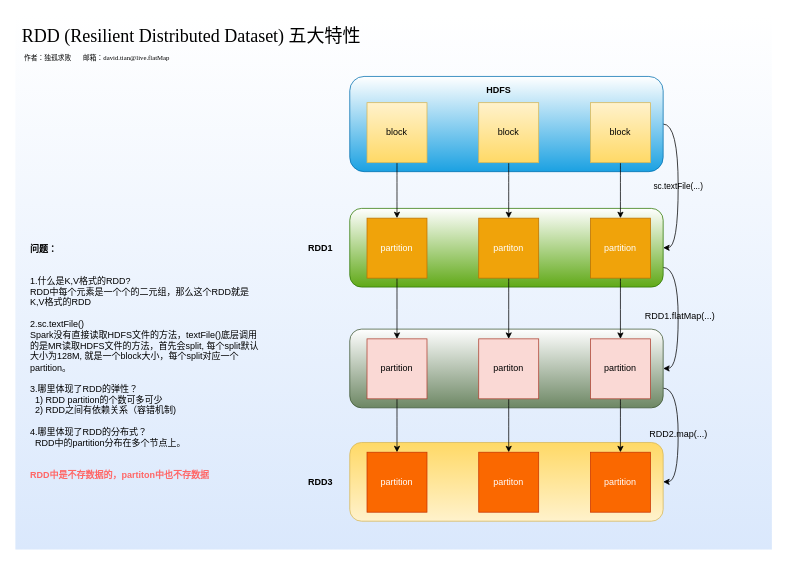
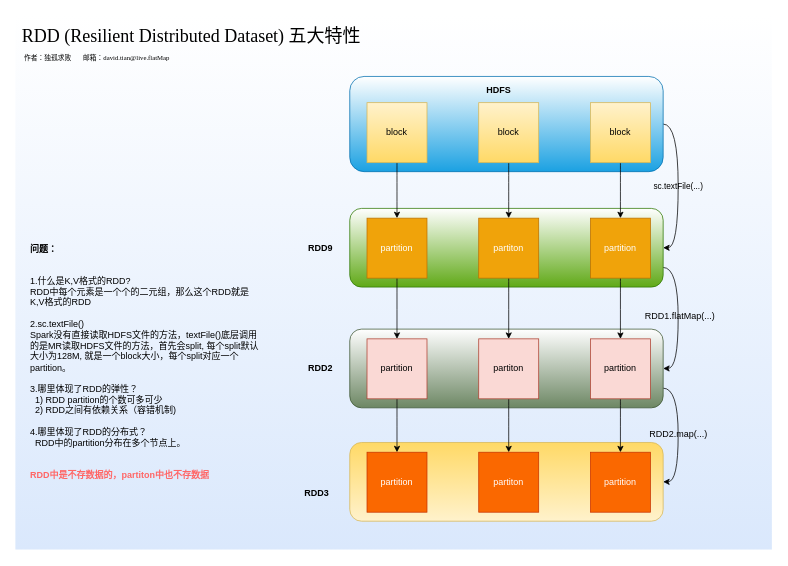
  <mxCell id="0" />
  <mxCell id="1" parent="0" />
  <mxCell id="2" value="" style="rounded=0;whiteSpace=wrap;html=1;fontSize=10;align=left;fillColor=#dae8fc;strokeColor=none;gradientColor=#ffffff;gradientDirection=north;" vertex="1" parent="1"><mxGeometry x="20" y="20" width="1009" height="712" as="geometry" /></mxCell>
  <mxCell id="3" value="" style="rounded=1;whiteSpace=wrap;html=1;fillColor=#fff2cc;strokeColor=#d6b656;gradientDirection=north;gradientColor=#ffd966;" vertex="1" parent="1"><mxGeometry x="466" y="589.2" width="418" height="105" as="geometry" /></mxCell>
  <mxCell id="4" value="&lt;span style=&quot;font-size: 12px&quot;&gt;RDD2.map(...)&lt;/span&gt;" style="edgeStyle=orthogonalEdgeStyle;curved=1;rounded=0;orthogonalLoop=1;jettySize=auto;html=1;exitX=1;exitY=0.75;exitDx=0;exitDy=0;entryX=1;entryY=0.5;entryDx=0;entryDy=0;labelBackgroundColor=none;" edge="1" parent="1" source="5" target="3"><mxGeometry relative="1" as="geometry" /></mxCell>
  <mxCell id="5" value="" style="rounded=1;whiteSpace=wrap;html=1;fillColor=#6d8764;strokeColor=#3A5431;fontColor=#ffffff;gradientColor=#ffffff;gradientDirection=north;" vertex="1" parent="1"><mxGeometry x="466" y="438" width="418" height="105" as="geometry" /></mxCell>
  <mxCell id="6" style="edgeStyle=orthogonalEdgeStyle;curved=1;rounded=0;orthogonalLoop=1;jettySize=auto;html=1;exitX=1;exitY=0.75;exitDx=0;exitDy=0;entryX=1;entryY=0.5;entryDx=0;entryDy=0;" edge="1" parent="1" source="8" target="5"><mxGeometry relative="1" as="geometry" /></mxCell>
  <mxCell id="7" value="RDD1.flatMap(...)" style="text;html=1;align=center;verticalAlign=middle;resizable=0;points=[];labelBackgroundColor=none;" vertex="1" connectable="0" parent="6"><mxGeometry x="-0.025" y="1" relative="1" as="geometry"><mxPoint as="offset" /></mxGeometry></mxCell>
  <mxCell id="8" value="" style="rounded=1;whiteSpace=wrap;html=1;fillColor=#60a917;strokeColor=#2D7600;fontColor=#ffffff;gradientColor=#ffffff;gradientDirection=north;" vertex="1" parent="1"><mxGeometry x="466" y="277" width="418" height="105" as="geometry" /></mxCell>
  <mxCell id="9" value="sc.textFile(...)" style="edgeStyle=orthogonalEdgeStyle;curved=1;rounded=0;orthogonalLoop=1;jettySize=auto;html=1;exitX=1;exitY=0.5;exitDx=0;exitDy=0;entryX=1;entryY=0.5;entryDx=0;entryDy=0;labelBackgroundColor=none;" edge="1" parent="1" source="10" target="8"><mxGeometry relative="1" as="geometry" /></mxCell>
  <mxCell id="10" value="" style="rounded=1;whiteSpace=wrap;html=1;fillColor=#1ba1e2;strokeColor=#006EAF;fontColor=#ffffff;gradientColor=#ffffff;gradientDirection=north;" vertex="1" parent="1"><mxGeometry x="466" y="101" width="418" height="127" as="geometry" /></mxCell>
  <mxCell id="11" style="edgeStyle=orthogonalEdgeStyle;curved=1;rounded=0;orthogonalLoop=1;jettySize=auto;html=1;exitX=0.5;exitY=1;exitDx=0;exitDy=0;entryX=0.5;entryY=0;entryDx=0;entryDy=0;" edge="1" parent="1" source="12" target="18"><mxGeometry relative="1" as="geometry" /></mxCell>
  <mxCell id="12" value="block" style="whiteSpace=wrap;html=1;aspect=fixed;fillColor=#fff2cc;strokeColor=#d6b656;gradientColor=#ffd966;" vertex="1" parent="1"><mxGeometry x="489" y="136" width="80" height="80" as="geometry" /></mxCell>
  <mxCell id="13" style="edgeStyle=orthogonalEdgeStyle;curved=1;rounded=0;orthogonalLoop=1;jettySize=auto;html=1;exitX=0.5;exitY=1;exitDx=0;exitDy=0;entryX=0.5;entryY=0;entryDx=0;entryDy=0;" edge="1" parent="1" source="14" target="20"><mxGeometry relative="1" as="geometry" /></mxCell>
  <mxCell id="14" value="block" style="whiteSpace=wrap;html=1;aspect=fixed;fillColor=#fff2cc;strokeColor=#d6b656;gradientColor=#ffd966;" vertex="1" parent="1"><mxGeometry x="638" y="136" width="80" height="80" as="geometry" /></mxCell>
  <mxCell id="15" style="edgeStyle=orthogonalEdgeStyle;curved=1;rounded=0;orthogonalLoop=1;jettySize=auto;html=1;exitX=0.5;exitY=1;exitDx=0;exitDy=0;" edge="1" parent="1" source="16" target="22"><mxGeometry relative="1" as="geometry" /></mxCell>
  <mxCell id="16" value="block" style="whiteSpace=wrap;html=1;aspect=fixed;fillColor=#fff2cc;strokeColor=#d6b656;gradientColor=#ffd966;" vertex="1" parent="1"><mxGeometry x="787" y="136" width="80" height="80" as="geometry" /></mxCell>
  <mxCell id="17" style="edgeStyle=orthogonalEdgeStyle;curved=1;rounded=0;orthogonalLoop=1;jettySize=auto;html=1;entryX=0.5;entryY=0;entryDx=0;entryDy=0;" edge="1" parent="1" source="18" target="24"><mxGeometry relative="1" as="geometry" /></mxCell>
  <mxCell id="18" value="partition" style="whiteSpace=wrap;html=1;aspect=fixed;fillColor=#f0a30a;strokeColor=#BD7000;fontColor=#ffffff;" vertex="1" parent="1"><mxGeometry x="489" y="290" width="80" height="80" as="geometry" /></mxCell>
  <mxCell id="19" style="edgeStyle=orthogonalEdgeStyle;curved=1;rounded=0;orthogonalLoop=1;jettySize=auto;html=1;" edge="1" parent="1" source="20" target="26"><mxGeometry relative="1" as="geometry" /></mxCell>
  <mxCell id="20" value="partiton" style="whiteSpace=wrap;html=1;aspect=fixed;fillColor=#f0a30a;strokeColor=#BD7000;fontColor=#ffffff;" vertex="1" parent="1"><mxGeometry x="638" y="290" width="80" height="80" as="geometry" /></mxCell>
  <mxCell id="21" style="edgeStyle=orthogonalEdgeStyle;curved=1;rounded=0;orthogonalLoop=1;jettySize=auto;html=1;exitX=0.5;exitY=1;exitDx=0;exitDy=0;" edge="1" parent="1" source="22" target="28"><mxGeometry relative="1" as="geometry" /></mxCell>
  <mxCell id="22" value="partition" style="whiteSpace=wrap;html=1;aspect=fixed;fillColor=#f0a30a;strokeColor=#BD7000;fontColor=#ffffff;" vertex="1" parent="1"><mxGeometry x="787" y="290" width="80" height="80" as="geometry" /></mxCell>
  <mxCell id="23" style="edgeStyle=orthogonalEdgeStyle;curved=1;rounded=0;orthogonalLoop=1;jettySize=auto;html=1;exitX=0.5;exitY=1;exitDx=0;exitDy=0;" edge="1" parent="1" source="24" target="31"><mxGeometry relative="1" as="geometry" /></mxCell>
  <mxCell id="24" value="partition" style="whiteSpace=wrap;html=1;aspect=fixed;fillColor=#fad9d5;strokeColor=#ae4132;" vertex="1" parent="1"><mxGeometry x="489" y="451" width="80" height="80" as="geometry" /></mxCell>
  <mxCell id="25" style="edgeStyle=orthogonalEdgeStyle;curved=1;rounded=0;orthogonalLoop=1;jettySize=auto;html=1;exitX=0.5;exitY=1;exitDx=0;exitDy=0;entryX=0.5;entryY=0;entryDx=0;entryDy=0;" edge="1" parent="1" source="26" target="32"><mxGeometry relative="1" as="geometry" /></mxCell>
  <mxCell id="26" value="partiton" style="whiteSpace=wrap;html=1;aspect=fixed;fillColor=#fad9d5;strokeColor=#ae4132;" vertex="1" parent="1"><mxGeometry x="638" y="451" width="80" height="80" as="geometry" /></mxCell>
  <mxCell id="27" style="edgeStyle=orthogonalEdgeStyle;curved=1;rounded=0;orthogonalLoop=1;jettySize=auto;html=1;exitX=0.5;exitY=1;exitDx=0;exitDy=0;" edge="1" parent="1" source="28" target="33"><mxGeometry relative="1" as="geometry" /></mxCell>
  <mxCell id="28" value="partition" style="whiteSpace=wrap;html=1;aspect=fixed;fillColor=#fad9d5;strokeColor=#ae4132;" vertex="1" parent="1"><mxGeometry x="787" y="451" width="80" height="80" as="geometry" /></mxCell>
- <mxCell id="29" value="RDD1" style="text;html=1;strokeColor=none;fillColor=none;align=center;verticalAlign=middle;whiteSpace=wrap;rounded=0;fontStyle=1" vertex="1" parent="1"><mxGeometry x="407" y="320" width="40" height="20" as="geometry" /></mxCell>
+ <mxCell id="29" value="RDD9" style="text;html=1;strokeColor=none;fillColor=none;align=center;verticalAlign=middle;whiteSpace=wrap;rounded=0;fontStyle=1" vertex="1" parent="1"><mxGeometry x="407" y="320" width="40" height="20" as="geometry" /></mxCell>
+ <mxCell id="30" value="RDD2" style="text;html=1;strokeColor=none;fillColor=none;align=center;verticalAlign=middle;whiteSpace=wrap;rounded=0;fontStyle=1" vertex="1" parent="1"><mxGeometry x="407" y="480.5" width="40" height="20" as="geometry" /></mxCell>
  <mxCell id="31" value="partition" style="whiteSpace=wrap;html=1;aspect=fixed;fillColor=#fa6800;strokeColor=#C73500;fontColor=#ffffff;" vertex="1" parent="1"><mxGeometry x="489" y="602.2" width="80" height="80" as="geometry" /></mxCell>
  <mxCell id="32" value="partiton" style="whiteSpace=wrap;html=1;aspect=fixed;fillColor=#fa6800;strokeColor=#C73500;fontColor=#ffffff;" vertex="1" parent="1"><mxGeometry x="638" y="602.2" width="80" height="80" as="geometry" /></mxCell>
  <mxCell id="33" value="partition" style="whiteSpace=wrap;html=1;aspect=fixed;fillColor=#fa6800;strokeColor=#C73500;fontColor=#ffffff;" vertex="1" parent="1"><mxGeometry x="787" y="602.2" width="80" height="80" as="geometry" /></mxCell>
- <mxCell id="34" value="RDD3" style="text;html=1;strokeColor=none;fillColor=none;align=center;verticalAlign=middle;whiteSpace=wrap;rounded=0;fontStyle=1" vertex="1" parent="1"><mxGeometry x="407" y="631.7" width="40" height="20" as="geometry" /></mxCell>
+ <mxCell id="34" value="RDD3" style="text;html=1;strokeColor=none;fillColor=none;align=center;verticalAlign=middle;whiteSpace=wrap;rounded=0;fontStyle=1" vertex="1" parent="1"><mxGeometry x="402" y="646.7" width="40" height="20" as="geometry" /></mxCell>
  <mxCell id="35" value="&lt;b&gt;HDFS&lt;/b&gt;" style="text;html=1;strokeColor=none;fillColor=none;align=center;verticalAlign=middle;whiteSpace=wrap;rounded=0;" vertex="1" parent="1"><mxGeometry x="645" y="110" width="40" height="20" as="geometry" /></mxCell>
  <mxCell id="36" value="&lt;b&gt;问题：&lt;/b&gt;&lt;br&gt;&lt;br&gt;&lt;br&gt;1.什么是K,V格式的RDD?&lt;br&gt;RDD中每个元素是一个个的二元组，那么这个RDD就是K,V格式的RDD&lt;br&gt;&lt;br&gt;2.sc.textFile()&lt;br&gt;Spark没有直接读取HDFS文件的方法，textFile()底层调用的是MR读取HDFS文件的方法，首先会split, 每个split默认大小为128M, 就是一个block大小，每个split对应一个partition。&lt;br&gt;&lt;br&gt;3.哪里体现了RDD的弹性？&lt;br&gt;&amp;nbsp; 1) RDD partition的个数可多可少&lt;br&gt;&amp;nbsp; 2) RDD之间有依赖关系（容错机制)&lt;br&gt;&lt;br&gt;4.哪里体现了RDD的分布式？&lt;br&gt;&amp;nbsp; RDD中的partition分布在多个节点上。&lt;br&gt;&lt;br&gt;&lt;br&gt;&lt;font color=&quot;#ff6666&quot;&gt;&lt;b&gt;RDD中是不存数据的，partiton中也不存数据&lt;/b&gt;&lt;/font&gt;&lt;br&gt;" style="text;html=1;strokeColor=none;fillColor=none;align=left;verticalAlign=middle;whiteSpace=wrap;rounded=0;" vertex="1" parent="1"><mxGeometry x="38" y="282" width="308" height="400" as="geometry" /></mxCell>
  <mxCell id="37" value="RDD (Resilient Distributed Dataset) 五大特性" style="text;html=1;strokeColor=none;fillColor=none;align=left;verticalAlign=middle;whiteSpace=wrap;rounded=0;fontSize=24;fontFamily=Comic Sans MS;" vertex="1" parent="1"><mxGeometry x="27" y="23" width="566" height="48" as="geometry" /></mxCell>
  <mxCell id="38" value="作者：独孤求败 &amp;nbsp; &amp;nbsp; &amp;nbsp; 邮箱：david.tian@live.flatMap" style="text;html=1;strokeColor=none;fillColor=none;align=left;verticalAlign=middle;whiteSpace=wrap;rounded=0;fontSize=9;fontFamily=Garamond;" vertex="1" parent="1"><mxGeometry x="30" y="66" width="280" height="20" as="geometry" /></mxCell>
